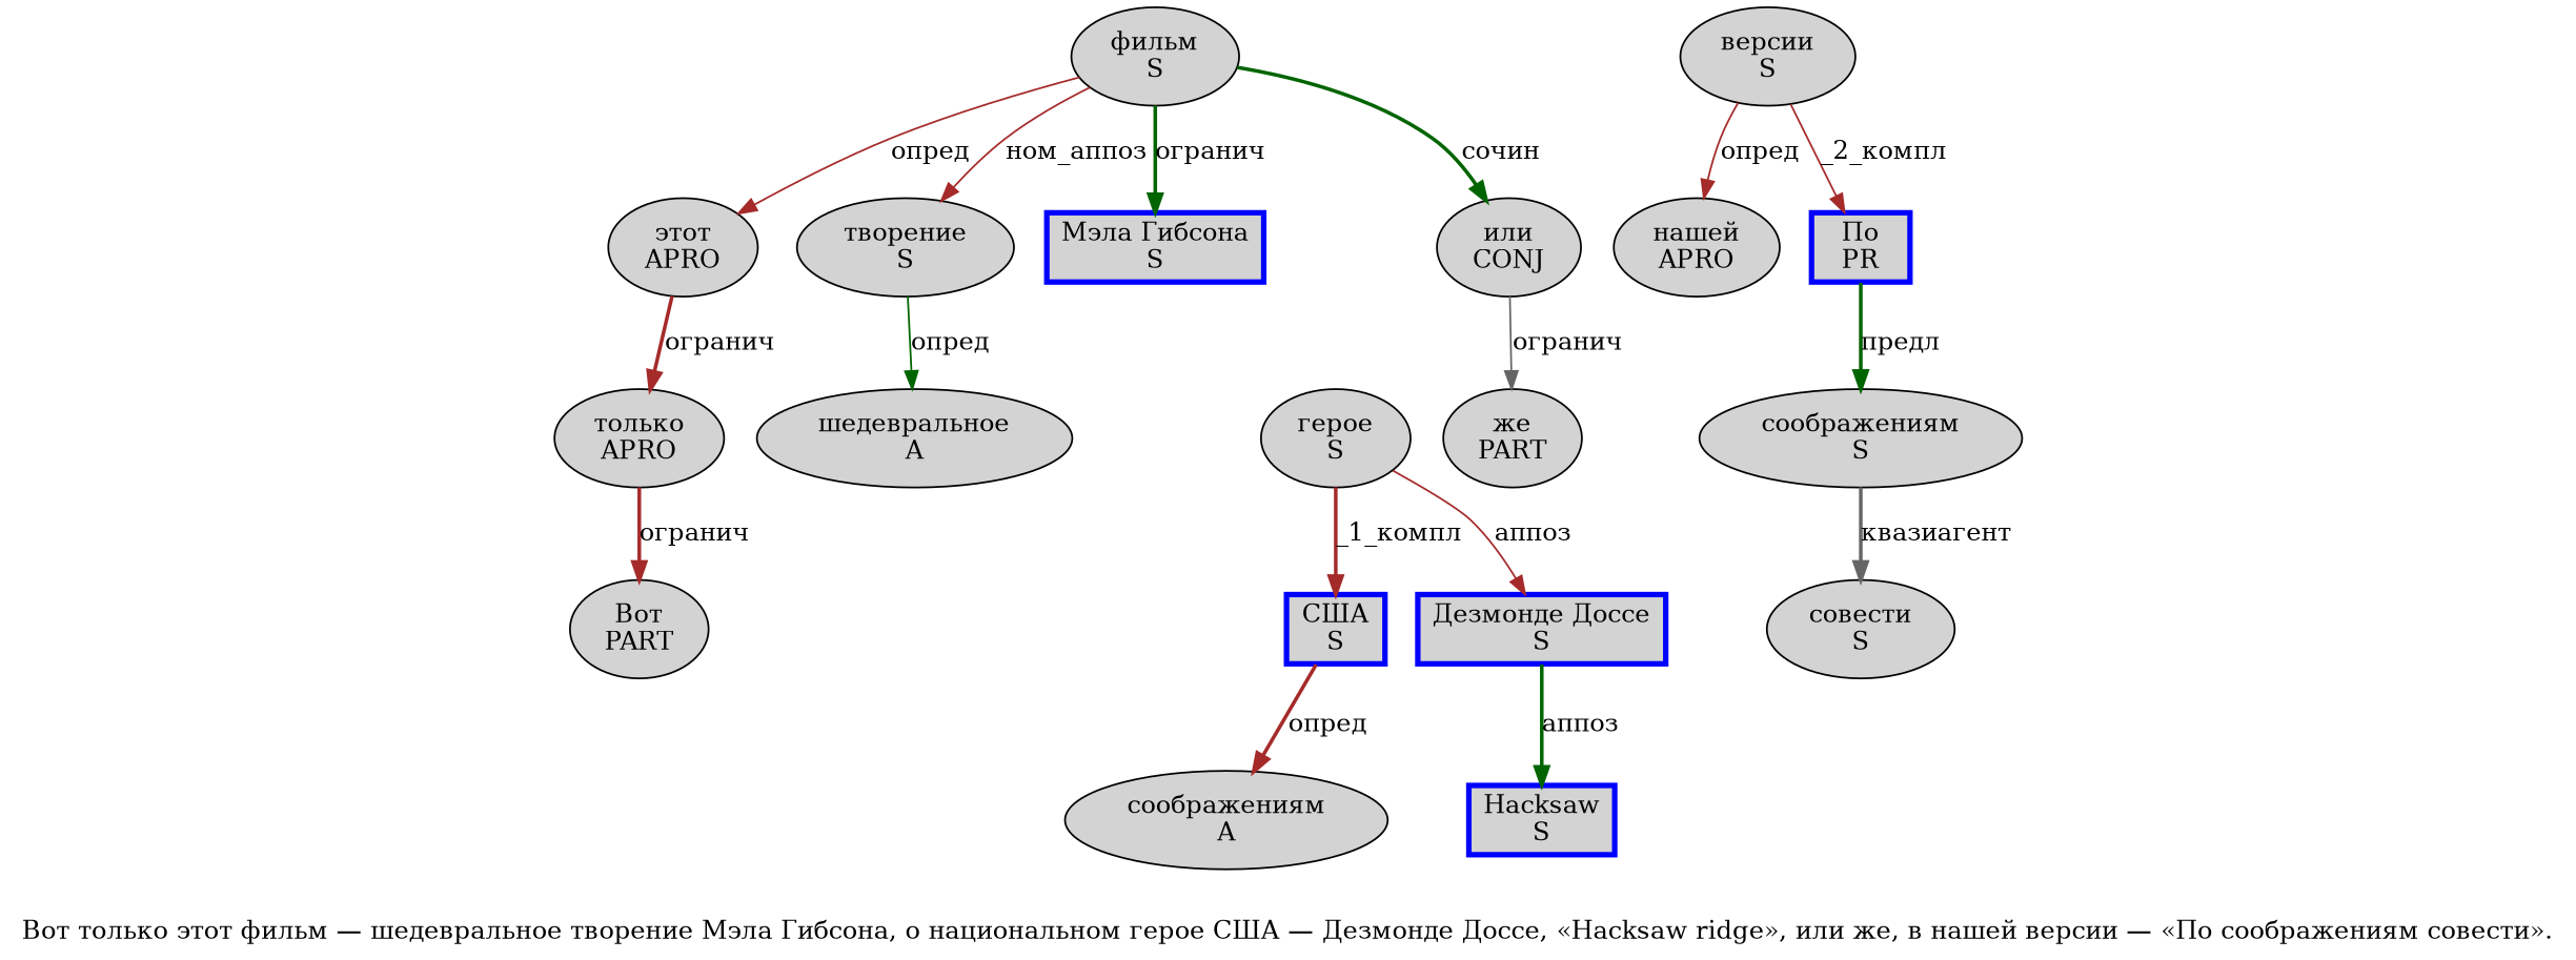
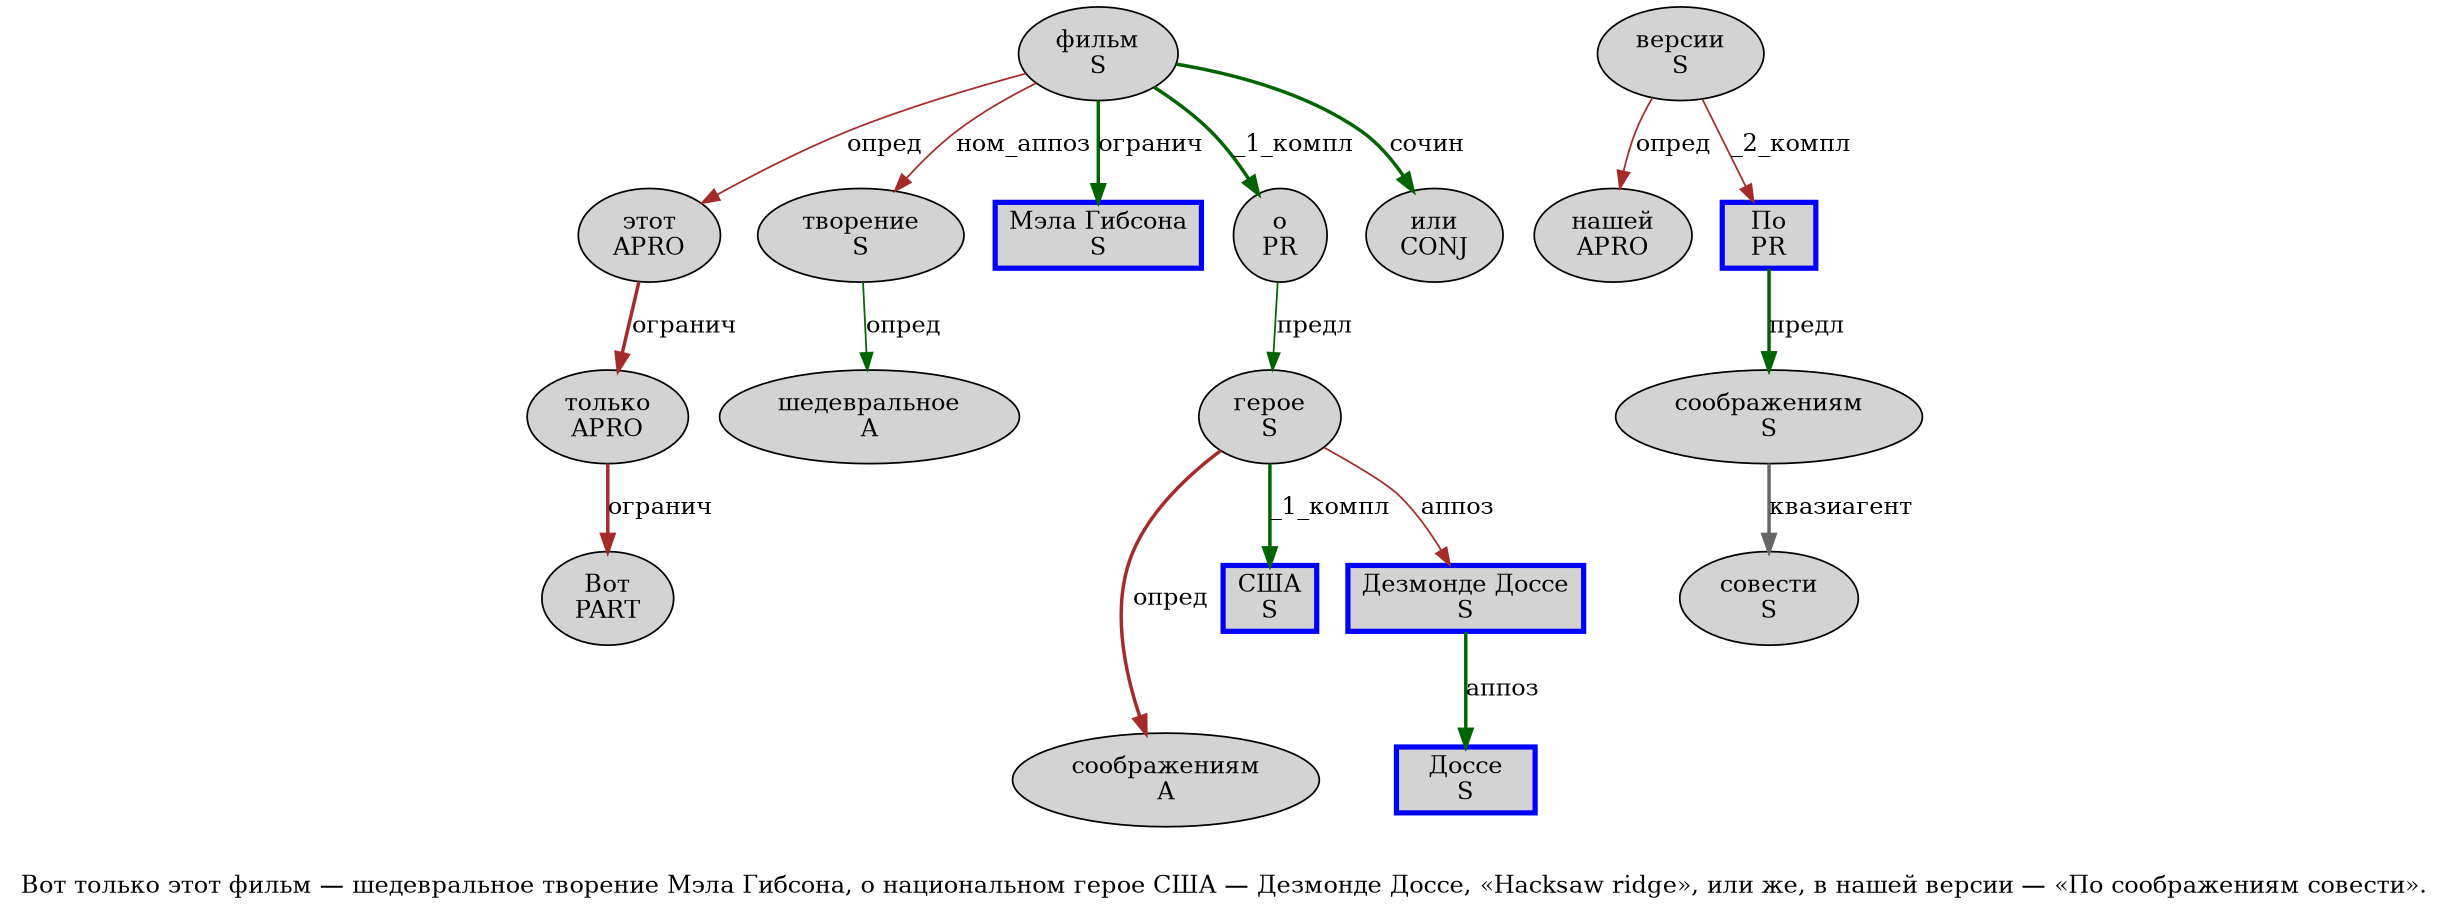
  digraph {
    label="Вот только этот фильм — шедевральное творение Мэла Гибсона, о национальном герое США — Дезмонде Доссе, «Hacksaw ridge», или же, в нашей версии — «По соображениям совести»."
    node [fillcolor=lightgray penwidth=1 shape=ellipse style=filled]
    edge [color=brown style=bold]
    n1 [label="Вот\nPART"]
    n2 [label="только\nAPRO"]
    n3 [label="этот\nAPRO"]
    n4 [label="фильм\nS"]
    n5 [label="творение\nS"]
    n6 [color=blue label="Мэла Гибсона\nS" penwidth=3 shape=box]
+   n7 [label="о\nPR"]
    n8 [label="или\nCONJ"]
    n9 [label="шедевральное\nA"]
    n10 [label="герое\nS"]
-   n11 [label="же\nPART"]
    n12 [label="соображениям\nA"]
    n13 [color=blue label="США\nS" penwidth=3 shape=box]
    n14 [color=blue label="Дезмонде Доссе\nS" penwidth=3 shape=box]
-   n15 [color=blue label="Hacksaw\nS" penwidth=3 shape=box]
+   n15 [color=blue label="Доссе\nS" penwidth=3 shape=box]
    n16 [label="версии\nS"]
    n17 [label="нашей\nAPRO"]
    n18 [color=blue label="По\nPR" penwidth=3 shape=box]
    n19 [label="соображениям\nS"]
    n20 [label="совести\nS"]
    n2 -> n1 [label="огранич"]
    n3 -> n2 [label="огранич"]
    n4 -> n3 [label="опред" style=solid]
    n4 -> n5 [label="ном_аппоз" style=solid]
    n4 -> n6 [color=darkgreen label="огранич"]
+   n4 -> n7 [color=darkgreen label="_1_компл"]
    n4 -> n8 [color=darkgreen label="сочин"]
    n5 -> n9 [color=darkgreen label="опред" style=solid]
-   n8 -> n11 [color=gray40 label="огранич" style=solid]
-   n13 -> n12 [label="опред"]
-   n10 -> n13 [label="_1_компл"]
+   n7 -> n10 [color=darkgreen label="предл" style=solid]
+   n10 -> n12 [label="опред"]
+   n10 -> n13 [color=darkgreen label="_1_компл"]
    n10 -> n14 [label="аппоз" style=solid]
    n14 -> n15 [color=darkgreen label="аппоз"]
    n16 -> n17 [label="опред" style=solid]
    n16 -> n18 [label="_2_компл" style=solid]
    n18 -> n19 [color=darkgreen label="предл"]
    n19 -> n20 [color=gray40 label="квазиагент"]
  }
